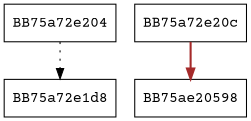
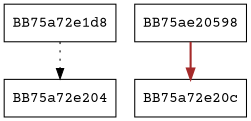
  digraph {
    fontname="Courier Prime"
    splines=ortho
    node [fontname="Courier Prime" shape=box]
    edge [fontname="Courier Prime"]
    BB75a72e1d8
    BB75a72e204
    BB75a72e20c
    BB75ae20598
-   BB75a72e204 -> BB75a72e1d8 [color=black style=dotted]
-   BB75a72e20c -> BB75ae20598 [color=brown style=bold]
+   BB75a72e1d8 -> BB75a72e204 [color=black style=dotted]
+   BB75ae20598 -> BB75a72e20c [color=brown style=bold]
  }
